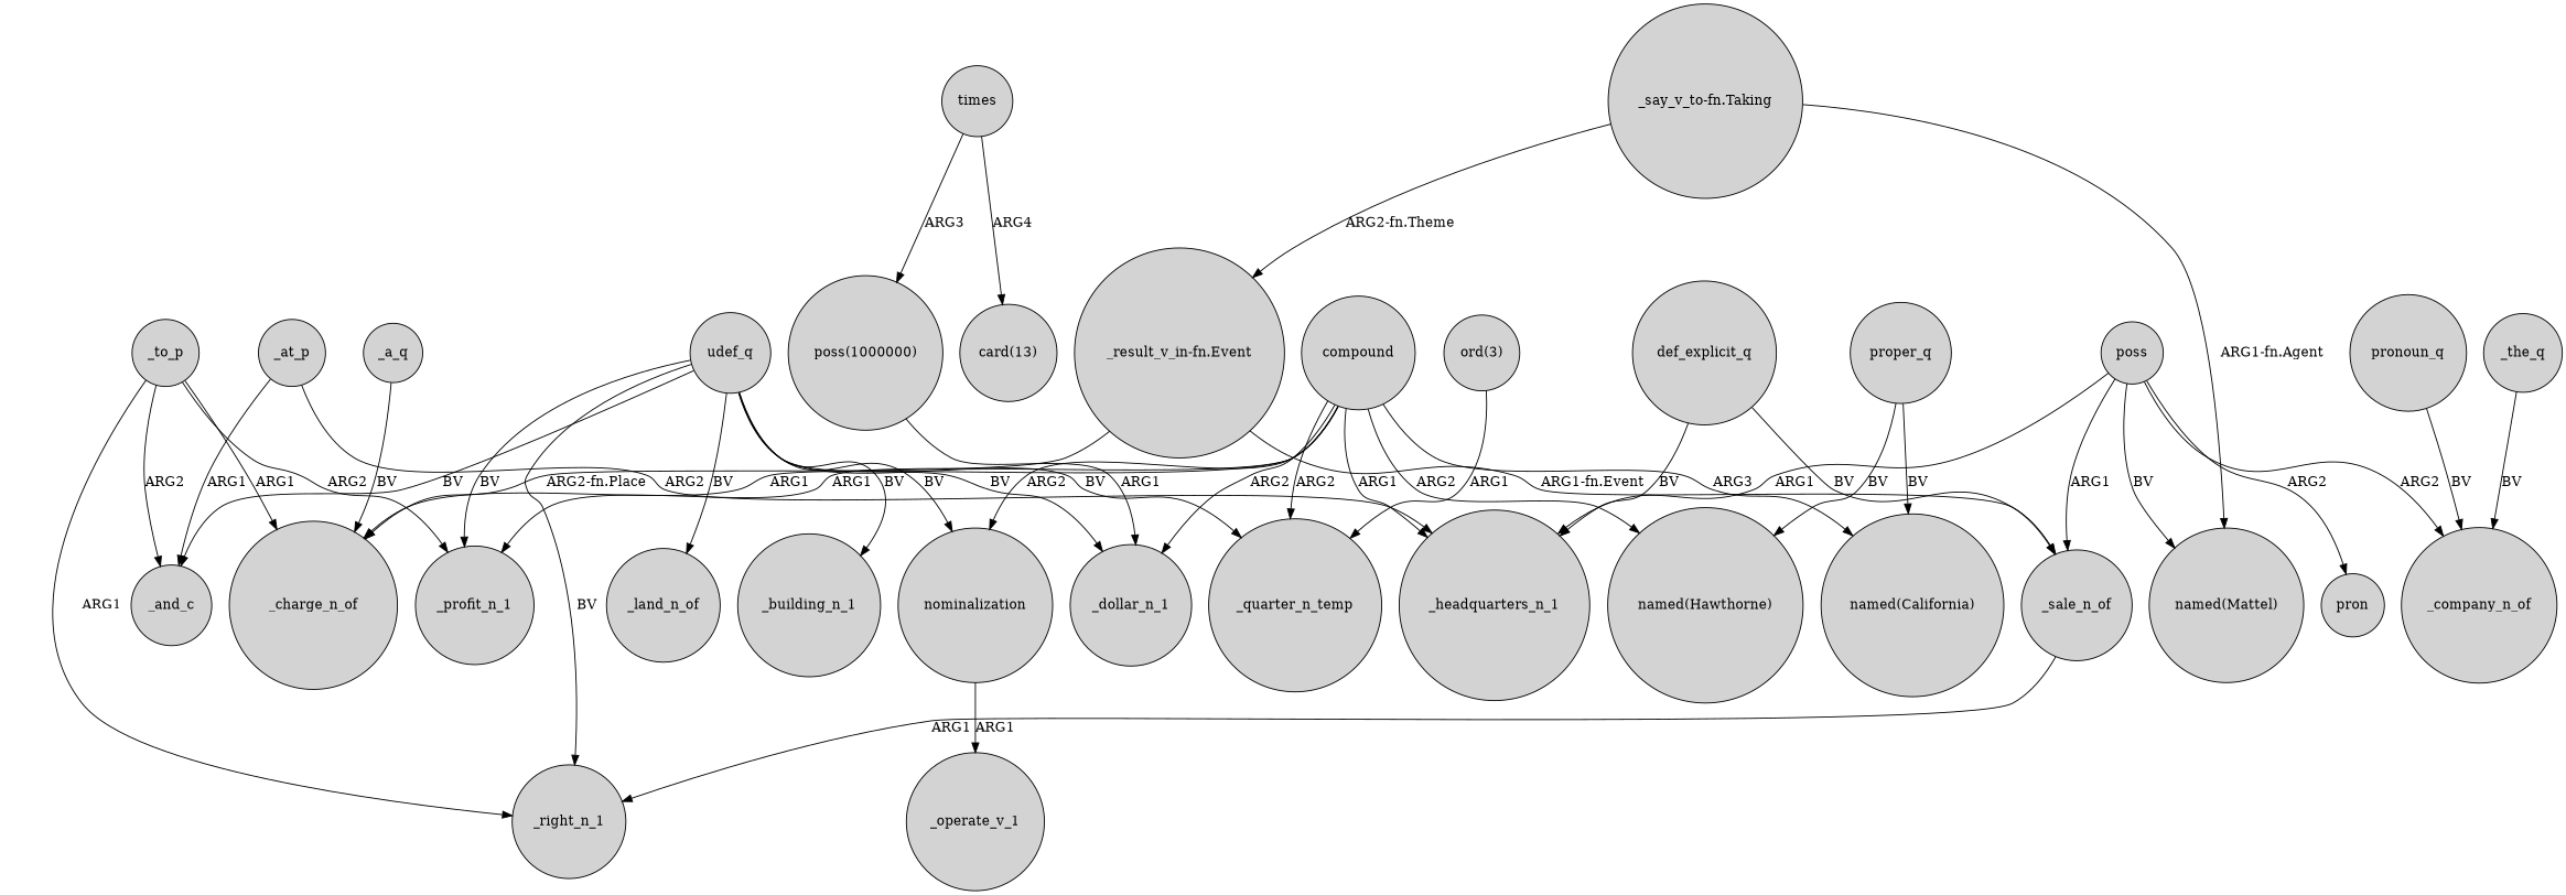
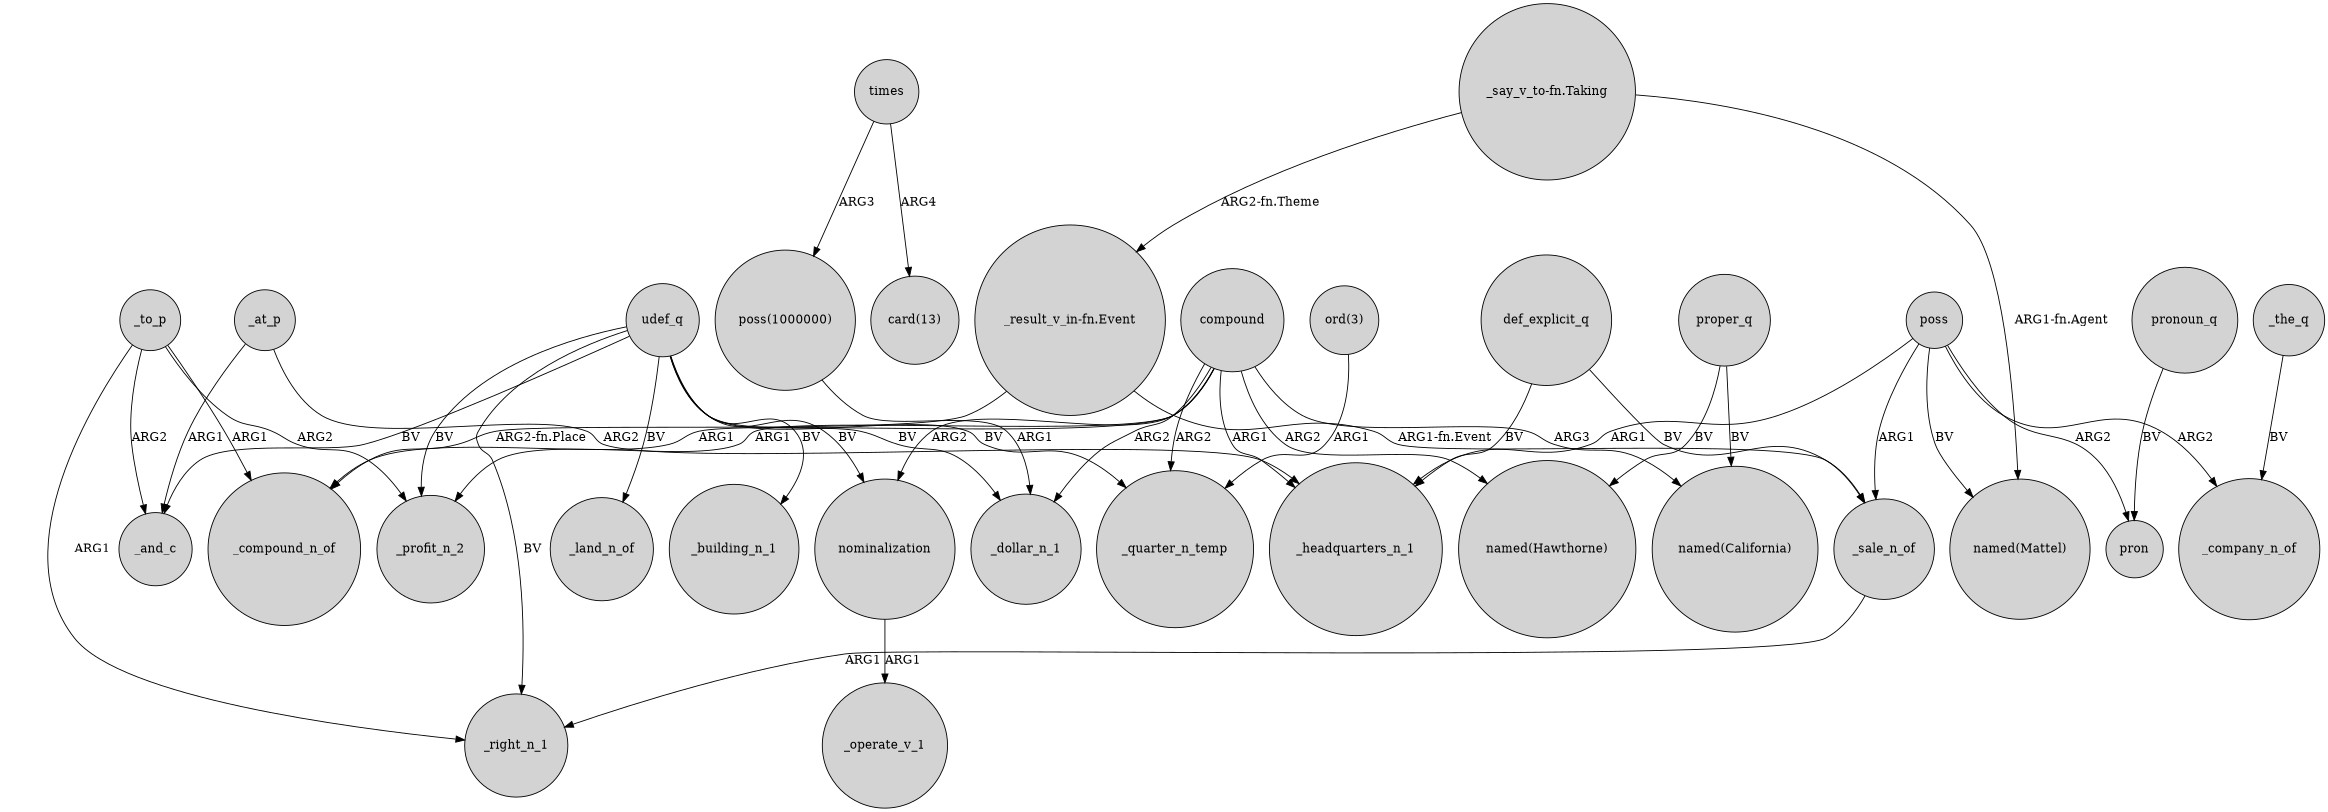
  digraph {
    node [shape=circle style=filled]
    def_explicit_q
    _headquarters_n_1
    _sale_n_of
    _right_n_1
    poss
    pron
    _company_n_of
    "named(Mattel)"
    _to_p
-   _profit_n_1
-   _charge_n_of
+   _profit_n_1 [label=_profit_n_2]
+   _charge_n_of [label=_compound_n_of]
    _and_c
    "ord(3)"
    _quarter_n_temp
    "_result_v_in-fn.Event"
    udef_q
    nominalization
    _building_n_1
    _dollar_n_1
    _land_n_of
    _operate_v_1
    n22 [label="poss(1000000)"]
    times
    "card(13)"
    compound
    "named(Hawthorne)"
    "named(California)"
-   _a_q
    proper_q
    _at_p
    pronoun_q
    "_say_v_to-fn.Taking"
    _the_q
    def_explicit_q -> _headquarters_n_1 [label=BV]
    def_explicit_q -> _sale_n_of [label=BV]
    _sale_n_of -> _right_n_1 [label=ARG1]
    poss -> _headquarters_n_1 [label=ARG1]
    poss -> _sale_n_of [label=ARG1]
    poss -> pron [label=ARG2]
    poss -> _company_n_of [label=ARG2]
    poss -> "named(Mattel)" [label=BV]
    _to_p -> _right_n_1 [label=ARG1]
    _to_p -> _profit_n_1 [label=ARG2]
    _to_p -> _charge_n_of [label=ARG1]
    _to_p -> _and_c [label=ARG2]
    "ord(3)" -> _quarter_n_temp [label=ARG1]
    "_result_v_in-fn.Event" -> _sale_n_of [label="ARG1-fn.Event"]
    "_result_v_in-fn.Event" -> _charge_n_of [label="ARG2-fn.Place"]
    udef_q -> _right_n_1 [label=BV]
    udef_q -> _profit_n_1 [label=BV]
    udef_q -> _and_c [label=BV]
    udef_q -> _quarter_n_temp [label=BV]
    udef_q -> nominalization [label=BV]
    udef_q -> _building_n_1 [label=BV]
    udef_q -> _dollar_n_1 [label=BV]
    udef_q -> _land_n_of [label=BV]
    nominalization -> _operate_v_1 [label=ARG1]
    n22 -> _dollar_n_1 [label=ARG1]
    times -> n22 [label=ARG3]
    times -> "card(13)" [label=ARG4]
    compound -> _headquarters_n_1 [label=ARG1]
    compound -> _profit_n_1 [label=ARG1]
    compound -> _charge_n_of [label=ARG1]
    compound -> _quarter_n_temp [label=ARG2]
    compound -> nominalization [label=ARG2]
    compound -> _dollar_n_1 [label=ARG2]
    compound -> "named(Hawthorne)" [label=ARG2]
    compound -> "named(California)" [label=ARG3]
-   _a_q -> _charge_n_of [label=BV]
    proper_q -> "named(Hawthorne)" [label=BV]
    proper_q -> "named(California)" [label=BV]
    _at_p -> _headquarters_n_1 [label=ARG2]
    _at_p -> _and_c [label=ARG1]
-   pronoun_q -> _company_n_of [label=BV]
+   pronoun_q -> pron [label=BV]
    "_say_v_to-fn.Taking" -> "named(Mattel)" [label="ARG1-fn.Agent"]
    "_say_v_to-fn.Taking" -> "_result_v_in-fn.Event" [label="ARG2-fn.Theme"]
    _the_q -> _company_n_of [label=BV]
  }
